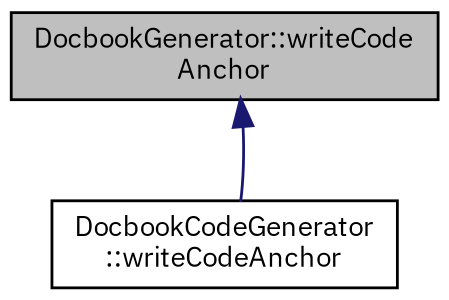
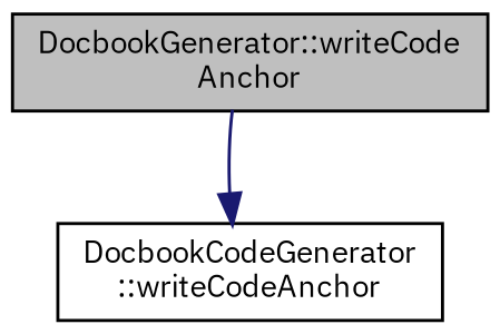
  digraph {
    rankdir=TB
    fontname="IBM Plex Sans"
    node [color=black fontname="IBM Plex Sans" fontsize=10 shape=record style=filled]
    n1 [fillcolor=grey75 fontcolor=black height=0.2 label="DocbookGenerator::writeCode\lAnchor" width=0.4]
    n2 [fillcolor=white height=0.2 label="DocbookCodeGenerator\l::writeCodeAnchor" width=0.4]
-   n2 -> n1 [color=midnightblue fontname="IBM Plex Sans" fontsize=10 labelfontname=Helvetica labelfontsize=10 style=solid]
+   n1 -> n2 [color=midnightblue fontname="IBM Plex Sans" fontsize=10 labelfontname=Helvetica labelfontsize=10 style=solid]
  }
